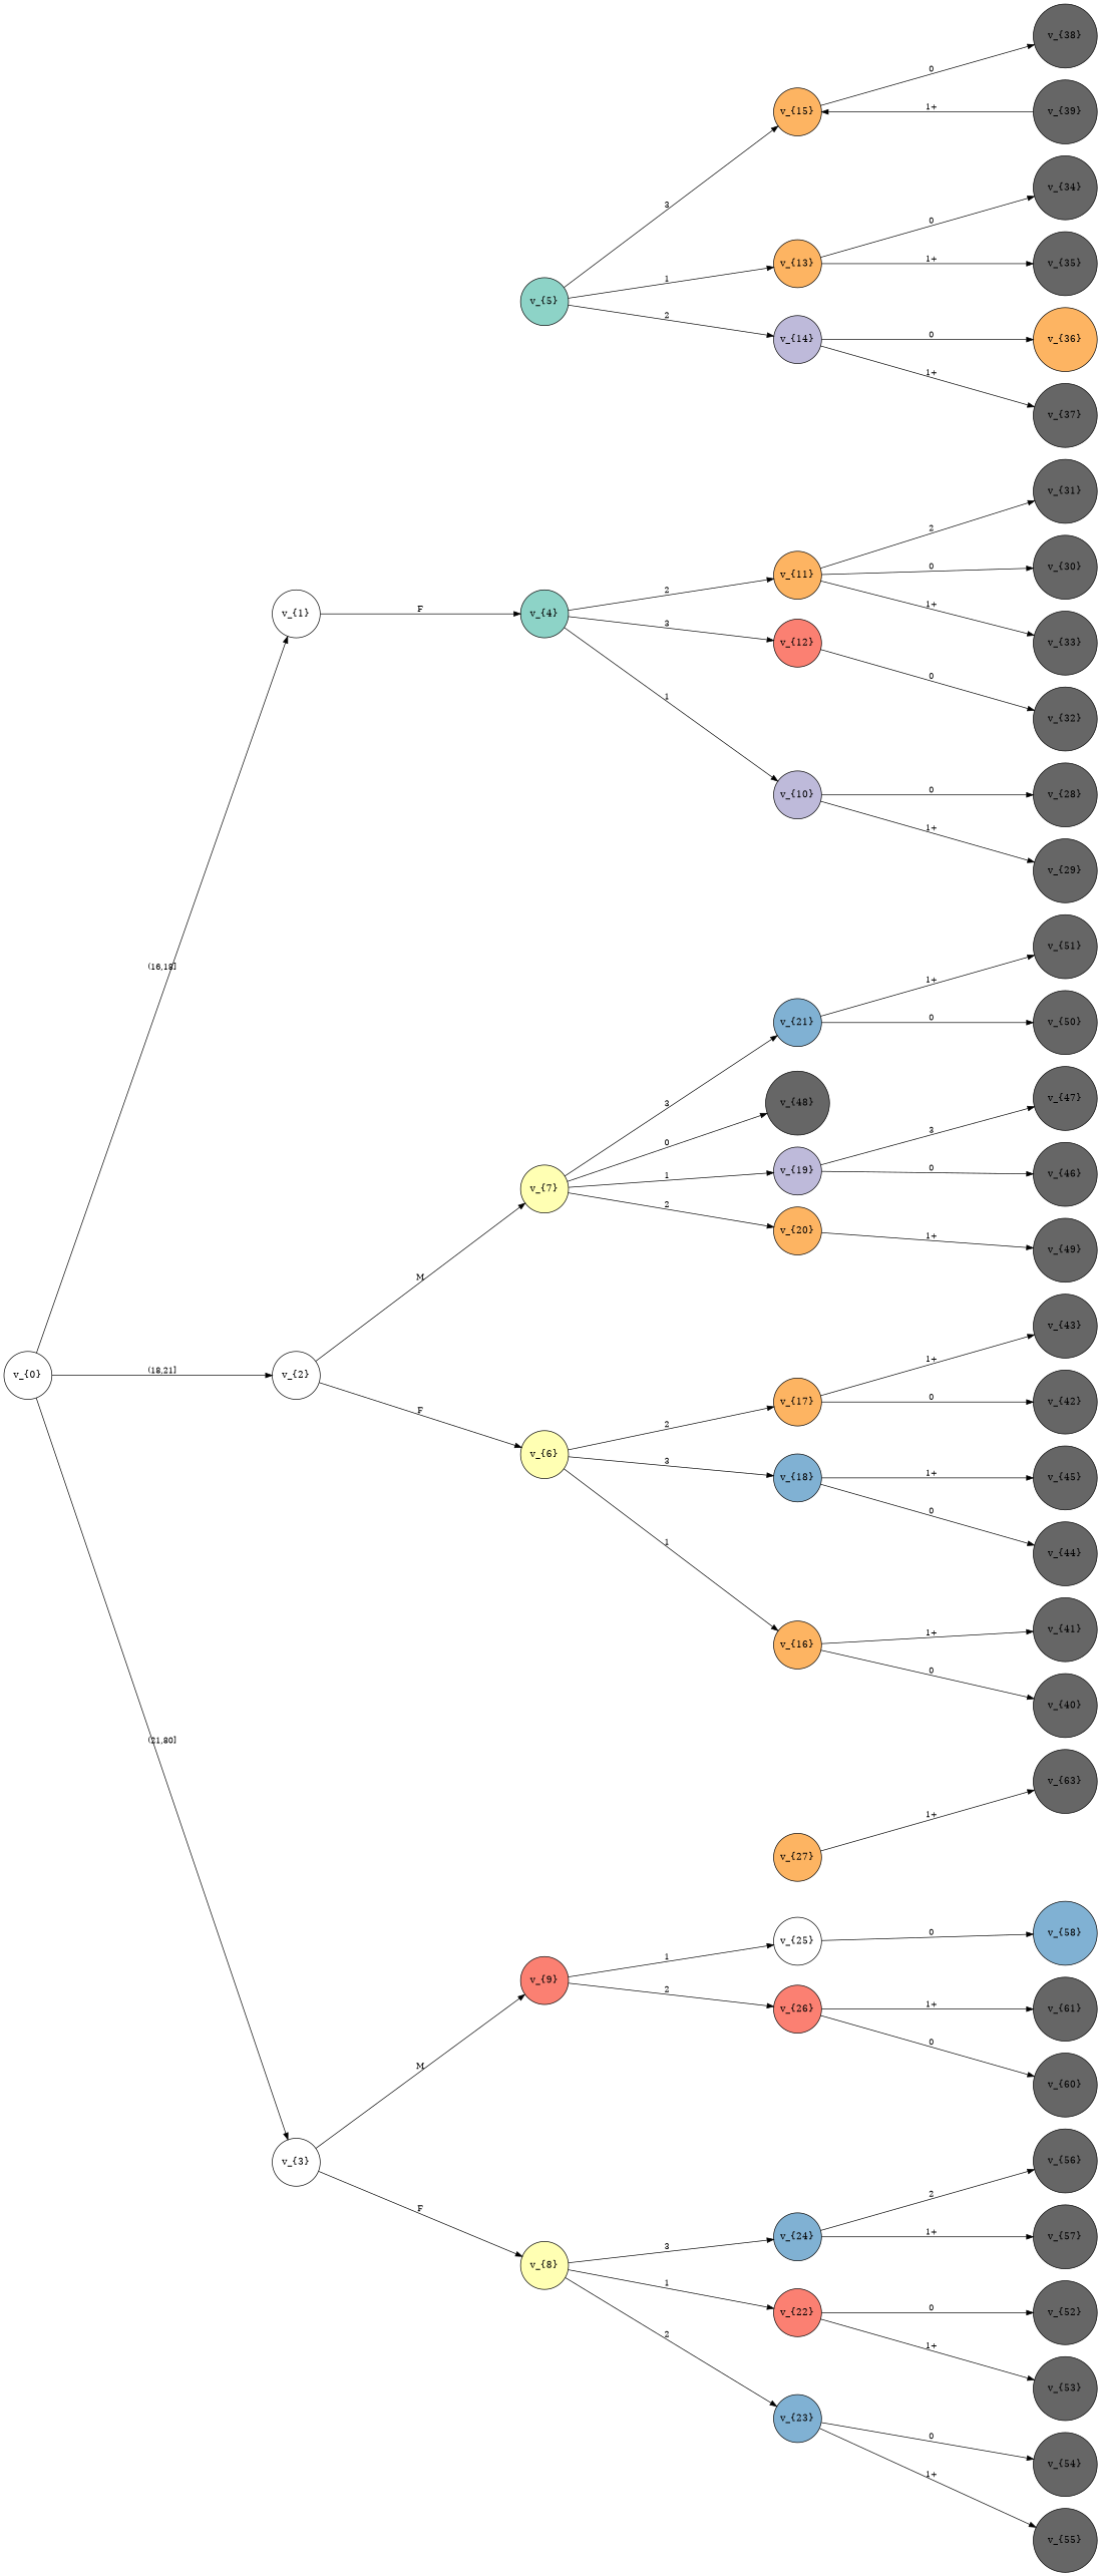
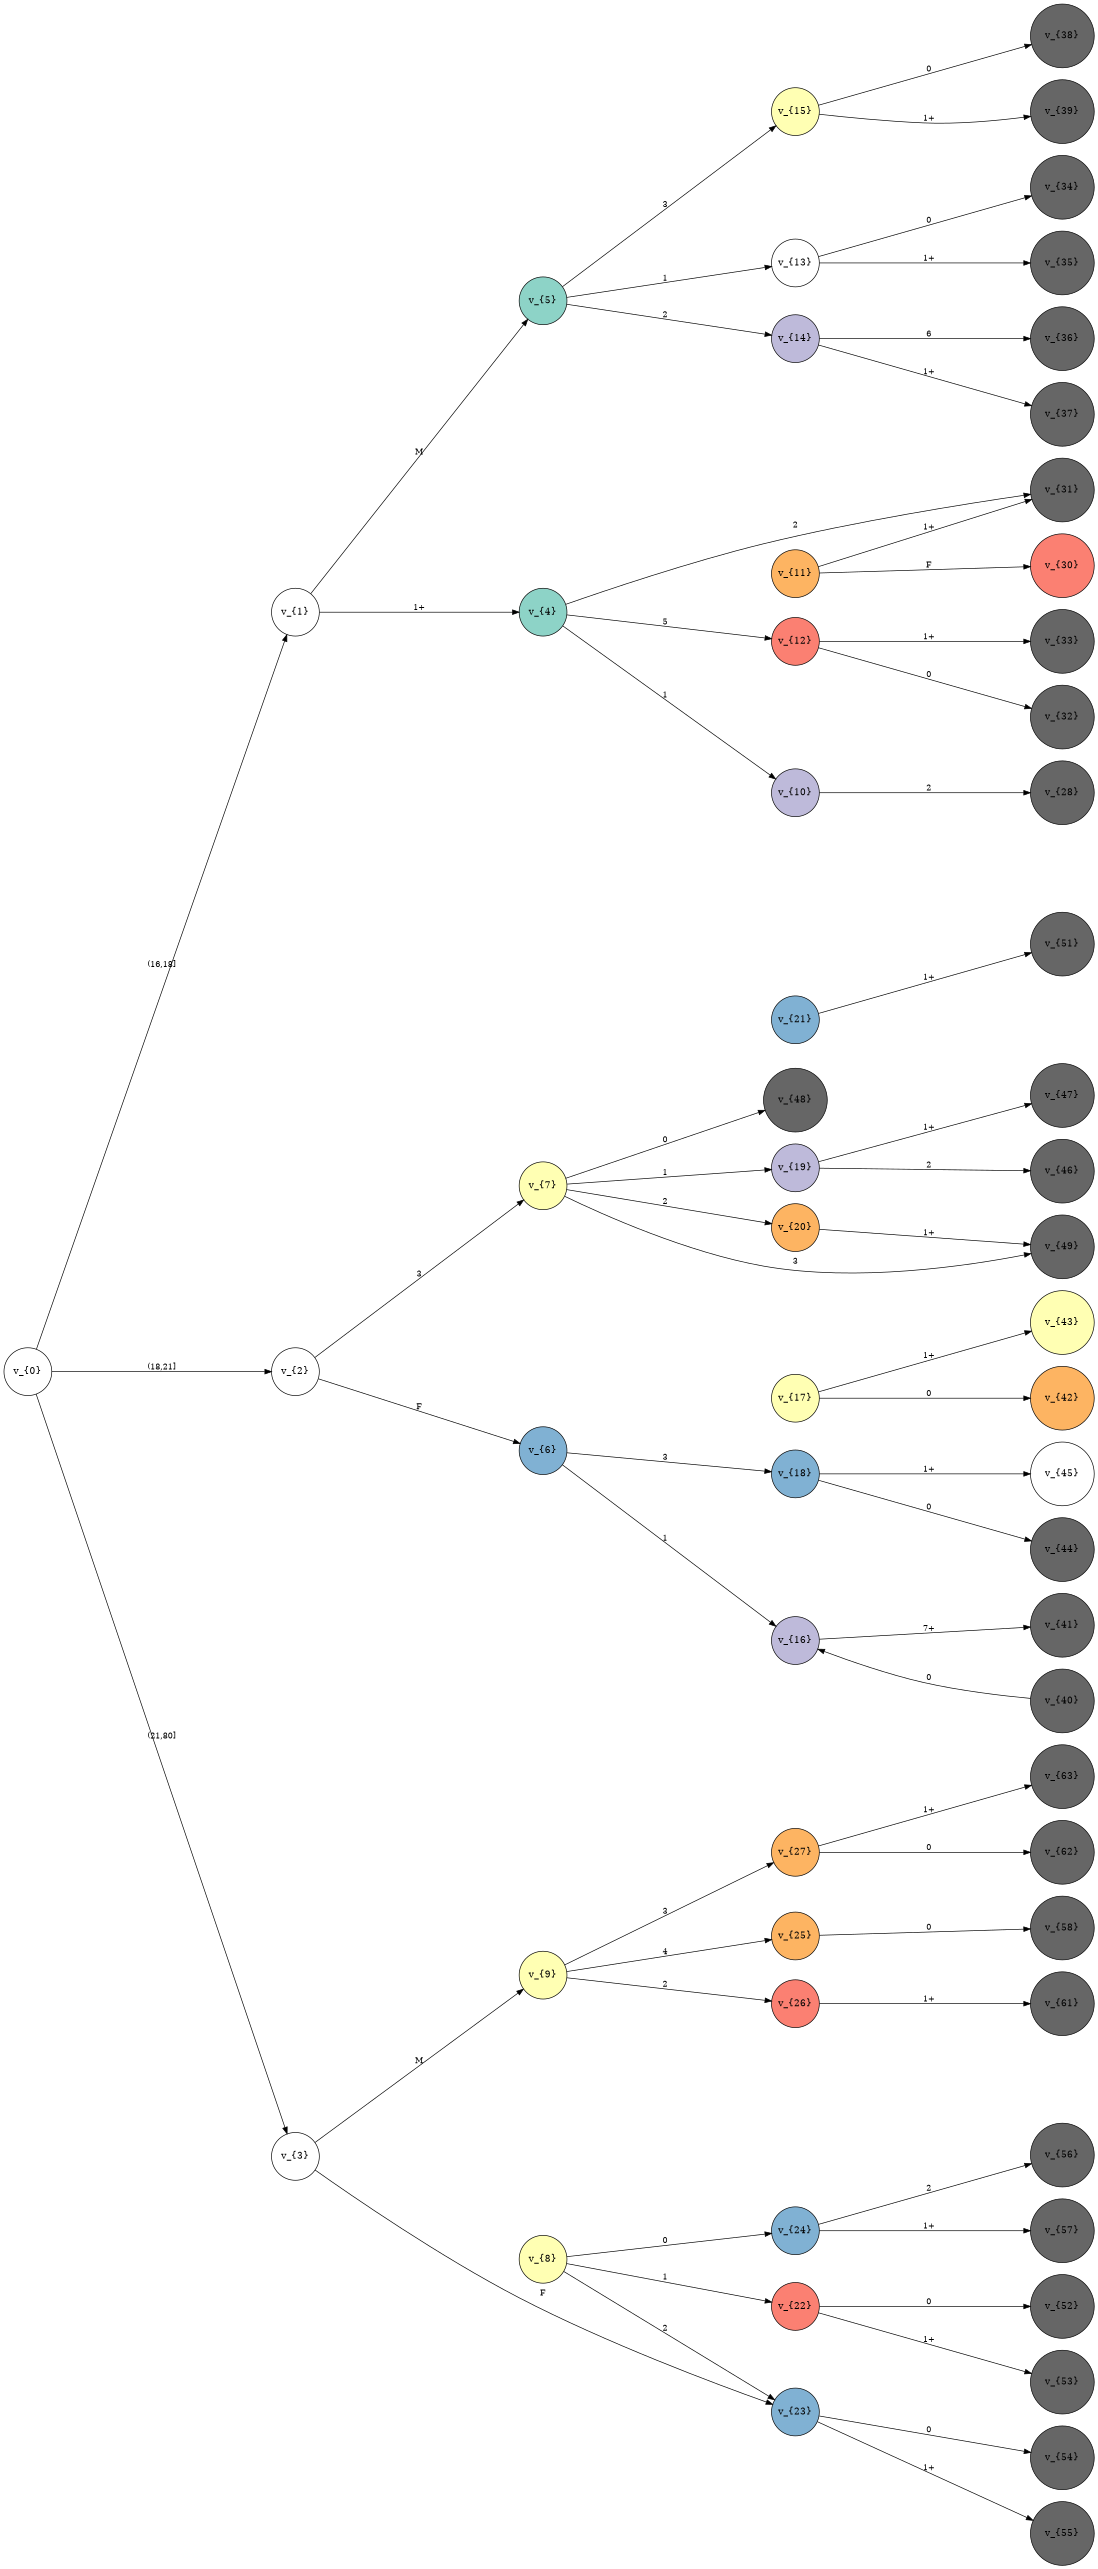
  digraph {
    rankdir=LR
    ranksep=4
    node [fillcolor="#666666" shape=circle style=filled]
    edge [color=black fontsize=12 labelfontcolor="#009933"]
    n1 [fillcolor=white fixedsize=True label="v_{0}" width=1]
    n2 [fillcolor=white fixedsize=True label="v_{1}" width=1]
    n3 [fillcolor=white fixedsize=True label="v_{2}" width=1]
    n4 [fillcolor=white fixedsize=True label="v_{3}" width=1]
    n5 [fillcolor="#8dd3c7" fixedsize=True label="v_{4}" width=1]
    n6 [fillcolor="#8dd3c7" fixedsize=True label="v_{5}" width=1]
-   n7 [fillcolor="#ffffb3" fixedsize=True label="v_{6}" width=1]
+   n7 [fillcolor="#80b1d3" fixedsize=True label="v_{6}" width=1]
    n8 [fillcolor="#ffffb3" fixedsize=True label="v_{7}" width=1]
    n9 [fillcolor="#ffffb3" fixedsize=True label="v_{8}" width=1]
-   n10 [fillcolor="#fb8072" fixedsize=True label="v_{9}" width=1]
+   n10 [fillcolor="#ffffb3" fixedsize=True label="v_{9}" width=1]
    n11 [fillcolor="#bebada" fixedsize=True label="v_{10}" width=1]
    n12 [fillcolor="#fdb462" fixedsize=True label="v_{11}" width=1]
    n13 [fillcolor="#fb8072" fixedsize=True label="v_{12}" width=1]
-   n14 [fillcolor="#fdb462" fixedsize=True label="v_{13}" width=1]
+   n14 [fillcolor=white fixedsize=True label="v_{13}" width=1]
    n15 [fillcolor="#bebada" fixedsize=True label="v_{14}" width=1]
-   n16 [fillcolor="#fdb462" fixedsize=True label="v_{15}" width=1]
-   n17 [fillcolor="#fdb462" fixedsize=True label="v_{16}" width=1]
-   n18 [fillcolor="#fdb462" fixedsize=True label="v_{17}" width=1]
+   n16 [fillcolor="#ffffb3" fixedsize=True label="v_{15}" width=1]
+   n17 [fillcolor="#bebada" fixedsize=True label="v_{16}" width=1]
+   n18 [fillcolor="#ffffb3" fixedsize=True label="v_{17}" width=1]
    n19 [fillcolor="#80b1d3" fixedsize=True label="v_{18}" width=1]
    n20 [fillcolor="#bebada" fixedsize=True label="v_{19}" width=1]
    n21 [fillcolor="#fdb462" fixedsize=True label="v_{20}" width=1]
    n22 [fillcolor="#80b1d3" fixedsize=True label="v_{21}" width=1]
    "v_{48}" [width=0.4]
    n24 [fillcolor="#fb8072" fixedsize=True label="v_{22}" width=1]
    n25 [fillcolor="#80b1d3" fixedsize=True label="v_{23}" width=1]
    n26 [fillcolor="#80b1d3" fixedsize=True label="v_{24}" width=1]
-   n27 [fillcolor=white fixedsize=True label="v_{25}" width=1]
+   n27 [fillcolor="#fdb462" fixedsize=True label="v_{25}" width=1]
    n28 [fillcolor="#fb8072" fixedsize=True label="v_{26}" width=1]
    n29 [fillcolor="#fdb462" fixedsize=True label="v_{27}" width=1]
    "v_{28}" [width=0.4]
-   "v_{29}" [width=0.4]
-   "v_{30}" [width=0.4]
+   "v_{30}" [fillcolor="#fb8072" width=0.4]
    "v_{31}" [width=0.4]
    "v_{32}" [width=0.4]
    "v_{33}" [width=0.4]
    "v_{34}" [width=0.4]
    "v_{35}" [width=0.4]
-   "v_{36}" [fillcolor="#fdb462" width=0.4]
+   "v_{36}" [width=0.4]
    "v_{37}" [width=0.4]
    "v_{38}" [width=0.4]
    "v_{39}" [width=0.4]
    "v_{40}" [width=0.4]
    "v_{41}" [width=0.4]
-   "v_{42}" [width=0.4]
-   "v_{43}" [width=0.4]
+   "v_{42}" [fillcolor="#fdb462" width=0.4]
+   "v_{43}" [fillcolor="#ffffb3" width=0.4]
    "v_{44}" [width=0.4]
-   "v_{45}" [width=0.4]
+   "v_{45}" [fillcolor=white width=0.4]
    "v_{46}" [width=0.4]
    "v_{47}" [width=0.4]
    "v_{49}" [width=0.4]
-   "v_{50}" [width=0.4]
    "v_{51}" [width=0.4]
    "v_{52}" [width=0.4]
    "v_{53}" [width=0.4]
    "v_{54}" [width=0.4]
    "v_{55}" [width=0.4]
    "v_{56}" [width=0.4]
    "v_{57}" [width=0.4]
-   "v_{58}" [fillcolor="#80b1d3" width=0.4]
-   "v_{60}" [width=0.4]
+   "v_{58}" [width=0.4]
    "v_{61}" [width=0.4]
+   "v_{62}" [width=0.4]
    "v_{63}" [width=0.4]
    n1 -> n2 [label="(16,18]"]
    n1 -> n3 [label="(18,21]"]
    n1 -> n4 [label="(21,80]"]
-   n2 -> n5 [label=F]
+   n2 -> n5 [label="1+"]
+   n2 -> n6 [label=M]
    n3 -> n7 [label=F]
-   n3 -> n8 [label=M]
-   n4 -> n9 [label=F]
+   n3 -> n8 [label=3]
+   n4 -> n25 [label=F]
    n4 -> n10 [label=M]
    n5 -> n11 [label=1]
-   n5 -> n12 [label=2]
-   n5 -> n13 [label=3]
+   n5 -> "v_{31}" [label=2]
+   n5 -> n13 [label=5]
    n6 -> n14 [label=1]
    n6 -> n15 [label=2]
    n6 -> n16 [label=3]
    n7 -> n17 [label=1]
-   n7 -> n18 [label=2]
    n7 -> n19 [label=3]
    n8 -> n20 [label=1]
    n8 -> n21 [label=2]
-   n8 -> n22 [label=3]
+   n8 -> "v_{49}" [label=3]
    n8 -> "v_{48}" [label=0]
    n9 -> n24 [label=1]
    n9 -> n25 [label=2]
-   n9 -> n26 [label=3]
-   n10 -> n27 [label=1]
+   n9 -> n26 [label=0]
+   n10 -> n27 [label=4]
    n10 -> n28 [label=2]
-   n11 -> "v_{28}" [label=0]
-   n11 -> "v_{29}" [label="1+"]
-   n12 -> "v_{30}" [label=0]
-   n12 -> "v_{31}" [label=2]
+   n10 -> n29 [label=3]
+   n11 -> "v_{28}" [label=2]
+   n12 -> "v_{30}" [label=F]
+   n12 -> "v_{31}" [label="1+"]
    n13 -> "v_{32}" [label=0]
-   n12 -> "v_{33}" [label="1+"]
+   n13 -> "v_{33}" [label="1+"]
    n14 -> "v_{34}" [label=0]
    n14 -> "v_{35}" [label="1+"]
-   n15 -> "v_{36}" [label=0]
+   n15 -> "v_{36}" [label=6]
    n15 -> "v_{37}" [label="1+"]
    n16 -> "v_{38}" [label=0]
-   "v_{39}" -> n16 [label="1+"]
-   n17 -> "v_{40}" [label=0]
-   n17 -> "v_{41}" [label="1+"]
+   n16 -> "v_{39}" [label="1+"]
+   "v_{40}" -> n17 [label=0]
+   n17 -> "v_{41}" [label="7+"]
    n18 -> "v_{42}" [label=0]
    n18 -> "v_{43}" [label="1+"]
    n19 -> "v_{44}" [label=0]
    n19 -> "v_{45}" [label="1+"]
-   n20 -> "v_{46}" [label=0]
-   n20 -> "v_{47}" [label=3]
+   n20 -> "v_{46}" [label=2]
+   n20 -> "v_{47}" [label="1+"]
    n21 -> "v_{49}" [label="1+"]
-   n22 -> "v_{50}" [label=0]
    n22 -> "v_{51}" [label="1+"]
    n24 -> "v_{52}" [label=0]
    n24 -> "v_{53}" [label="1+"]
    n25 -> "v_{54}" [label=0]
    n25 -> "v_{55}" [label="1+"]
    n26 -> "v_{56}" [label=2]
    n26 -> "v_{57}" [label="1+"]
    n27 -> "v_{58}" [label=0]
-   n28 -> "v_{60}" [label=0]
    n28 -> "v_{61}" [label="1+"]
+   n29 -> "v_{62}" [label=0]
    n29 -> "v_{63}" [label="1+"]
  }
